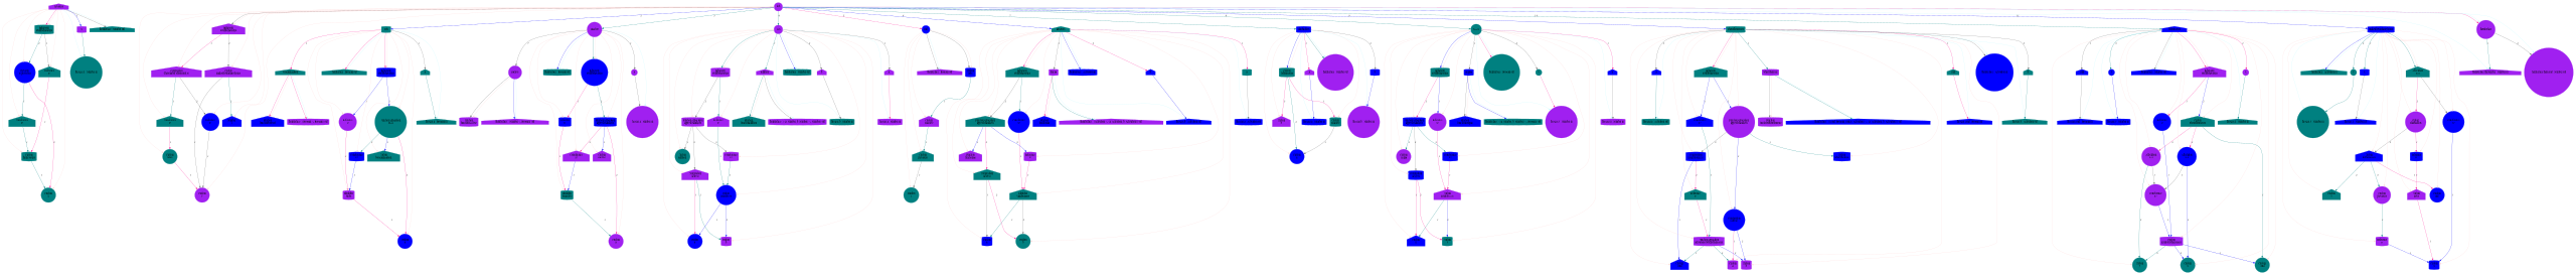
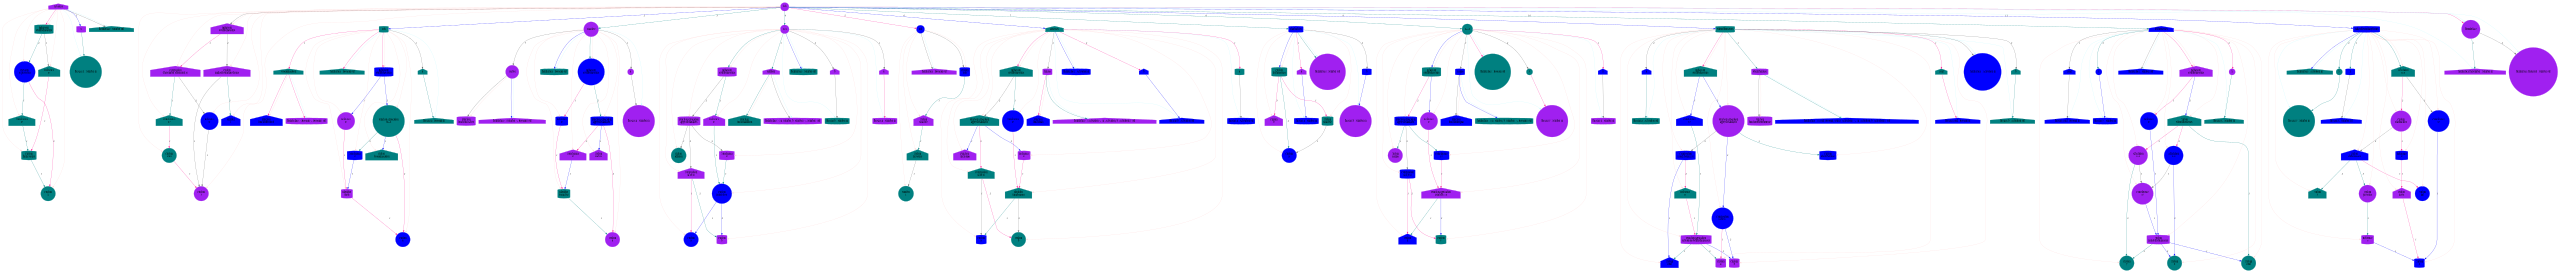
  digraph {
    node [color=purple fontname=Times shape=house style=filled]
    edge [arrowHead=normal arrowsize=1 color="#ffd5d5" dir=forward fontname="Times-Italic"]
    n1 [color=teal label="Custom\nx" shape=circle]
    n2 [color=teal label="Custom\ntheprevious$" shape=cylinder]
    n3 [color=teal label="Reference\n$!"]
    n4 [color=teal label="CoReference\n$?"]
    n5 [color=blue label="Previous\n$=previous$" shape=circle]
    n6 [color=teal label="Behaviour\n$withbehaviour$" shape=cylinder]
    n7 [color=blue label="Function\nfunctionboolNot"]
    n8 [color=blue label="Custom\na" shape=circle]
    n9 [label="Identifier\n#not$" shape=cylinder]
    n10 [label="Reference\n$!" shape=circle]
    n11 [color=teal label="Custom\nbooleannegation"]
    n12 [color=blue label="CoReference\n$?" shape=cylinder]
    n13 [color=teal label="FunctionApplication\n$$=$" shape=circle]
    n14 [color=blue label="Behaviour\n$withbehaviour$" shape=cylinder]
    n15 [label="Function\nfunctionisActive" shape=cylinder]
    n16 [label="Custom\na" shape=circle]
    n17 [color=teal label="Identifier\n#$isactive" shape=cylinder]
    n18 [color=blue label="Reference\n$!" shape=cylinder]
    n19 [label="Custom\nisactive"]
    n20 [label="CoReference\n$?"]
    n21 [color=blue label="FunctionApplication\napply$to$andget$" shape=cylinder]
    n22 [color=blue label="Behaviour\n$withbehaviour$" shape=circle]
    n23 [color=teal label="Function\nfunctionaddition"]
    n24 [color=blue label="Custom\na" shape=circle]
    n25 [label="Custom\nb" shape=cylinder]
    n26 [color=blue label="Custom\nresultof$+$" shape=circle]
    n27 [label="Reference\n$!"]
    n28 [color=teal label="Custom\naddition" shape=circle]
    n29 [label="Composition\n{a:$b:$}"]
    n30 [label="CoReference\n$?" shape=cylinder]
    n31 [label="FunctionApplication\napply$to$andget$" shape=cylinder]
    n32 [label="Behaviour\n$withbehaviour$" shape=cylinder]
    n33 [color=teal label="Number\n1" shape=circle]
    n34 [color=teal label="Custom\nprevious$"]
    n35 [label="Custom\n$isactive"]
    n36 [color=blue label="Custom\nnot$" shape=cylinder]
    n37 [color=blue label="Function\nfunctionall"]
    n38 [color=blue label="Custom\na" shape=cylinder]
    n39 [color=teal label="Custom\nb" shape=circle]
    n40 [color=teal label="Identifier\nvariableall$$"]
    n41 [color=blue label="CoReference\n$?" shape=circle]
    n42 [label="Function\nfunctionall"]
    n43 [label="Reference\n$!" shape=cylinder]
    n44 [color=teal label="Composition\n{a:$b:$}"]
    n45 [color=teal label="FunctionApplication\napply$to$andget$"]
    n46 [color=teal label="Behaviour\n$withbehaviour$"]
    n47 [color=blue label="Custom\na" shape=circle]
    n48 [color=teal label="Custom\n$isactive" shape=cylinder]
    n49 [label="Custom\nb"]
    n50 [color=teal label="Custom\nif$then$else$" shape=cylinder]
    n51 [color=blue label="Function\nfunctionisEqual"]
    n52 [color=blue label="Custom\nu"]
    n53 [color=teal label="Custom\nv" shape=cylinder]
-   n54 [label="Custom\nresultof$==$"]
+   n54 [label="FunctionApplication\nresultof$==$"]
    n55 [label="Reference\n$!" shape=circle]
    n56 [label="Custom\nisequal" shape=circle]
    n57 [color=blue label="Composition\n{a:$,b:$}" shape=cylinder]
    n58 [color=blue label="CoReference\n$?" shape=cylinder]
    n59 [color=blue label="FunctionApplication\napply$to$andget$" shape=cylinder]
    n60 [color=teal label="Behaviour\n$withbehaviour$" shape=cylinder]
    n61 [label="Function\nfunctionwhenThenElse" shape=cylinder]
    n62 [color=blue label="Custom\ncond"]
    n63 [label="Custom\na" shape=cylinder]
    n64 [label="Custom\nb" shape=cylinder]
    n65 [label="FunctionApplication\nactivationofwhen$then$else$" shape=cylinder]
    n66 [color=blue label="CoReference\n$?"]
    n67 [color=blue label="Custom\nwhenThenElse" shape=cylinder]
    n68 [color=teal label="Reference\n$!"]
    n69 [color=blue label="Composition\n{cond:$source:$}" shape=cylinder]
    n70 [color=blue label="Composition\n{a:$b:$}" shape=circle]
    n71 [label="FunctionApplication\napply$to$andget$" shape=circle]
    n72 [color=teal label="Behaviour\n$withbehaviour$"]
    n73 [color=teal label="Custom\ncond" shape=circle]
    n74 [color=teal label="Custom\nx" shape=circle]
    n75 [color=teal label="Custom\ny" shape=circle]
    n76 [label="Custom\nresultofif$then$else$" shape=cylinder]
    n77 [color=blue label="Reference\n$!" shape=circle]
    n78 [label="CoReference\n$?" shape=circle]
    n79 [color=blue label="Affectation\n$=$" shape=circle]
    n80 [label="Affectation\n$=$" shape=circle]
    n81 [color=teal label="Custom\nwhen$then$else$"]
    n82 [label="Behaviour\n$withbehaviour$"]
    n83 [color=blue label="Custom\nx" shape=cylinder]
    n84 [color=blue label="CoReference\n$?" shape=circle]
    n85 [label="Custom\nnew$"]
    n86 [color=blue label="Reference\n$!" shape=cylinder]
    n87 [color=blue label="Custom\ninit" shape=circle]
    n88 [color=teal label="Custom\ny"]
    n89 [label="Reference\n$!" shape=cylinder]
    n90 [label="Custom\nprevious$" shape=circle]
    n91 [color=blue label="Custom\nif$then$else$"]
    n92 [label="Custom\n$fallbackto$" shape=circle]
    n93 [color=teal label="Affectation\n$=$"]
    n94 [label="Custom\ny" shape=circle]
    n95 [color=teal label="Custom\nnew$" shape=circle]
    n96 [color=teal label="CoReference\n$?"]
    n97 [color=blue label="Reference\n$!" shape=circle]
    n98 [label="Composition\n{theNumber:$theResult:$}"]
    n99 [color=blue label="Number\n1"]
    n100 [label="Custom\nmake$flowinitiallyfrom$"]
    n101 [label="Behaviour\n$withbehaviour$"]
    n102 [label=bob shape=circle]
    n103 [color=teal label="not$" shape=cylinder]
    n104 [label="$isactive" shape=circle]
    n105 [label="$+$" shape=circle]
    n106 [color=blue label=init shape=circle]
    n107 [color=teal label="all$else$"]
    n108 [color=blue label="$fallbackto$" shape=cylinder]
    n109 [color=teal label="$==$" shape=circle]
    n110 [color=teal label="when$then$else$" shape=cylinder]
    n111 [color=blue label="if$then$else$"]
    n112 [color=blue label="make$flowinitiallyfrom$" shape=cylinder]
    n113 [label=theInterface shape=circle]
    n114 [label="theInterface.theNumber : Number in"]
    n115 [label="theInterface.theResult : Number out" shape=circle]
    n116 [label="previous$"]
    n117 [label=x shape=cylinder]
    n118 [color=teal label="theArgs.x : Number in" shape=circle]
    n119 [color=teal label="theInterface : Number out"]
    n120 [color=teal label=booleannegation]
    n121 [color=teal label=a]
    n122 [color=teal label="theArgs.a : Boolean in"]
    n123 [color=teal label="theInterface : Boolean out"]
    n124 [label=isactive shape=circle]
    n125 [label=a shape=circle]
    n126 [label="theArgs.a : Number in" shape=circle]
    n127 [color=teal label="theInterface : Boolean out" shape=cylinder]
    n128 [label=addition]
    n129 [label=a]
    n130 [label=b]
    n131 [label="theArgs.a : Number in" shape=cylinder]
    n132 [color=teal label="theArgs.b : Number in" shape=cylinder]
    n133 [color=teal label="theInterface : Number out" shape=cylinder]
    n134 [label="theInterface : Boolean out"]
    n135 [label=funcall shape=cylinder]
    n136 [color=teal label=a shape=cylinder]
    n137 [color=blue label=b]
    n138 [color=blue label="theArgs.a : Activation out" shape=cylinder]
    n139 [color=blue label="theArgs.b : Activation out"]
    n140 [color=blue label="theInterface : Activation in" shape=cylinder]
    n141 [label=a]
    n142 [color=blue label=b shape=cylinder]
    n143 [color=blue label="theArgs.a : Number in" shape=cylinder]
    n144 [label="theArgs.b : Number in" shape=circle]
    n145 [label="theInterface : Number out" shape=circle]
    n146 [color=blue label=isequal shape=cylinder]
    n147 [color=blue label=u]
    n148 [color=teal label=v shape=circle]
    n149 [label="theArgs.u : Number in" shape=cylinder]
    n150 [label="theArgs.v : Number in" shape=circle]
    n151 [color=teal label="theInterface : Boolean out" shape=circle]
    n152 [label=whenThenElse shape=cylinder]
    n153 [color=teal label=cond]
    n154 [color=blue label=a]
    n155 [color=teal label=b]
    n156 [color=blue label="theArgs.cond : Boolean in"]
    n157 [color=teal label="theArgs.a : Activation out" shape=cylinder]
    n158 [color=teal label="theArgs.b : Activation out"]
    n159 [color=blue label="theInterface : Activation in" shape=circle]
    n160 [color=blue label=cond]
    n161 [label=x shape=circle]
    n162 [color=blue label=y shape=circle]
    n163 [color=blue label="theArgs.cond : Boolean in"]
    n164 [color=teal label="theArgs.x : Number in"]
    n165 [color=blue label="theArgs.y : Number in" shape=cylinder]
    n166 [color=blue label="theInterface : Number out"]
    n167 [color=blue label=x shape=cylinder]
    n168 [color=teal label=y shape=circle]
    n169 [color=blue label="theArgs.x : Number ref"]
    n170 [color=teal label="theArgs.y : Number in" shape=circle]
    n171 [color=teal label="theInterface : Activation in"]
    n172 [label="theInterface : {Boolean -> Boolean} out" shape=cylinder]
    n173 [label="theInterface : {Number -> Boolean} out"]
    n174 [label="theInterface : {{a: Number, b: Number} -> Number} out" shape=cylinder]
    n175 [label="theInterface : {Activation -> {a: Activation, b: Activation}} out"]
    n176 [color=teal label="theInterface : {{a: Number, b: Number} -> Boolean} out" shape=cylinder]
    n177 [color=blue label="theInterface : {{cond: Boolean, source: Activation} -> {a: Activation, b: Activation}} out"]
    n2 -> n1 [color=teal label=1]
    n3 -> n2 [color=deeppink label=1]
    n4 -> n2 [color=teal label=1]
    n5 -> n1 [color=deeppink label=2]
    n5 -> n4 [color=teal label=1]
    n6 -> n3 [color=gray40 label=1]
    n6 -> n5 [color=teal label=2]
    n9 -> n8 [color=deeppink label=1]
    n10 -> n9 [color=deeppink label=1]
    n12 -> n9 [color=blue label=1]
    n13 -> n8 [color=deeppink label=2]
    n13 -> n11 [color=blue label=1]
    n13 -> n12 [color=teal label=3]
    n14 -> n10 [color=blue label=1]
    n14 -> n13 [color=blue label=2]
    n17 -> n16 [color=teal label=1]
    n18 -> n17 [color=deeppink label=1]
    n20 -> n17 [color=blue label=1]
    n21 -> n16 [color=deeppink label=2]
    n21 -> n19 [color=blue label=1]
    n21 -> n20 [color=deeppink label=3]
    n22 -> n18 [color=deeppink label=1]
    n22 -> n21 [color=teal label=2]
    n26 -> n24 [color=blue label=1]
    n26 -> n25 [color=blue label=2]
    n27 -> n26 [color=teal label=1]
    n29 -> n24 [color=deeppink label=1]
    n29 -> n25 [color=teal label=2]
    n30 -> n26 [color=teal label=1]
    n31 -> n28 [color=gray40 label=1]
    n31 -> n29 [color=gray40 label=2]
    n31 -> n30 [color=gray40 label=3]
    n32 -> n27 [color=teal label=1]
    n32 -> n31 [color=gray40 label=2]
    n34 -> n33 [color=gray40 label=1]
    n35 -> n34 [color=teal label=1]
    n36 -> n35 [color=teal label=1]
    n40 -> n38 [color=teal label=1]
    n40 -> n39 [color=gray40 label=2]
    n41 -> n40 [color=deeppink label=1]
    n43 -> n40 [color=deeppink label=1]
    n44 -> n38 [color=gray40 label=1]
    n44 -> n39 [color=deeppink label=2]
    n45 -> n42 [color=blue label=1]
    n45 -> n43 [color=blue label=2]
    n45 -> n44 [color=deeppink label=3]
    n46 -> n41 [color=teal label=1]
    n46 -> n45 [color=gray40 label=2]
    n48 -> n47 [color=gray40 label=1]
    n50 -> n47 [color=teal label=2]
    n50 -> n48 [color=deeppink label=1]
    n50 -> n49 [color=deeppink label=3]
    n54 -> n52 [color=teal label=1]
    n54 -> n53 [color=blue label=2]
    n55 -> n54 [color=deeppink label=1]
    n57 -> n52 [color=deeppink label=1]
    n57 -> n53 [color=deeppink label=2]
    n58 -> n54 [color=deeppink label=1]
    n59 -> n56 [color=teal label=1]
    n59 -> n57 [color=gray40 label=2]
    n59 -> n58 [color=teal label=3]
    n60 -> n55 [color=blue label=1]
    n60 -> n59 [color=deeppink label=2]
    n65 -> n62 [color=teal label=1]
    n65 -> n63 [color=teal label=2]
    n65 -> n64 [color=blue label=3]
    n66 -> n65 [color=teal label=1]
    n68 -> n65 [color=deeppink label=1]
    n69 -> n62 [color=blue label=1]
    n69 -> n68 [color=deeppink label=2]
    n70 -> n63 [color=deeppink label=1]
    n70 -> n64 [color=blue label=2]
    n71 -> n67 [color=teal label=1]
    n71 -> n69 [color=gray40 label=2]
    n71 -> n70 [color=blue label=3]
    n72 -> n66 [color=blue label=1]
    n72 -> n71 [color=blue label=2]
    n76 -> n73 [color=blue label=1]
    n76 -> n74 [color=blue label=2]
    n76 -> n75 [color=teal label=3]
    n77 -> n76 [color=blue label=1]
    n78 -> n76 [color=blue label=1]
    n79 -> n74 [color=blue label=2]
    n79 -> n78 [color=gray40 label=1]
    n80 -> n75 [color=teal label=2]
    n80 -> n78 [color=gray40 label=1]
    n81 -> n73 [color=teal label=1]
    n81 -> n79 [color=deeppink label=2]
    n81 -> n80 [color=deeppink label=3]
    n82 -> n77 [color=deeppink label=1]
    n82 -> n81 [color=blue label=2]
    n84 -> n83 [color=blue label=1]
    n85 -> n83 [color=deeppink label=1]
    n86 -> n85 [color=deeppink label=1]
    n89 -> n83 [color=blue label=1]
    n90 -> n89 [color=teal label=1]
    n91 -> n87 [color=deeppink label=1]
    n91 -> n88 [color=teal label=2]
    n91 -> n90 [color=teal label=3]
    n92 -> n86 [color=deeppink label=1]
    n92 -> n91 [color=gray40 label=2]
    n93 -> n84 [color=gray40 label=1]
    n93 -> n92 [color=deeppink label=2]
    n95 -> n94 [color=deeppink label=1]
    n96 -> n95 [color=deeppink label=1]
    n97 -> n94 [color=gray40 label=1]
    n98 -> n96 [color=teal label=1]
    n98 -> n97 [color=gray40 label=2]
    n100 -> n94 [color=gray40 label=1]
    n100 -> n99 [color=teal label=2]
    n101 -> n98 [color=deeppink label=1]
    n101 -> n100 [color=gray40 label=2]
    n102 -> n94
    n102 -> n95
    n102 -> n96
    n102 -> n97
    n102 -> n98
    n102 -> n99
    n102 -> n100
    n102 -> n101 [color=gray40]
    n102 -> n101
    n102 -> n103 [color=blue label=2]
    n102 -> n104 [color=teal label=3]
    n102 -> n105 [color=teal label=4]
    n102 -> n106 [color=deeppink label=5]
    n102 -> n107 [color=blue label=6]
    n102 -> n108 [color=teal label=7]
    n102 -> n109 [color=teal label=8]
    n102 -> n110 [color=blue label=9]
    n102 -> n111 [color=teal label=10]
    n102 -> n112 [color=blue label=11]
    n102 -> n113 [color=deeppink]
    n102 -> n113 [color="#bef9ff"]
    n102 -> n114 [color="#bef9ff"]
    n102 -> n115 [color="#bef9ff"]
    n103 -> n8
    n103 -> n9
    n103 -> n10
    n103 -> n11
    n103 -> n12
    n103 -> n13
    n103 -> n14 [color=deeppink]
    n103 -> n14
    n103 -> n120 [color=deeppink label=1]
    n103 -> n121 [color=gray40 label=1]
    n103 -> n122 [color="#bef9ff"]
    n103 -> n123 [color=deeppink]
    n103 -> n123 [color="#bef9ff"]
    n104 -> n16
    n104 -> n17
    n104 -> n18
    n104 -> n19
    n104 -> n20
    n104 -> n21
    n104 -> n22 [color=teal]
    n104 -> n22
    n104 -> n124 [color=gray40 label=7]
    n104 -> n125 [color=gray40 label=1]
    n104 -> n126 [color="#bef9ff"]
    n104 -> n127 [color=blue]
    n104 -> n127 [color="#bef9ff"]
    n105 -> n24
    n105 -> n25
    n105 -> n26
    n105 -> n27
    n105 -> n28
    n105 -> n29
    n105 -> n30
    n105 -> n31
    n105 -> n32 [color=teal]
    n105 -> n32
    n105 -> n128 [color=teal label=1]
    n105 -> n129 [color=gray40 label=1]
    n105 -> n130 [color=gray40 label=2]
    n105 -> n131 [color="#bef9ff"]
    n105 -> n132 [color="#bef9ff"]
    n105 -> n133 [color=blue]
    n105 -> n133 [color="#bef9ff"]
    n106 -> n33
    n106 -> n34
    n106 -> n35
    n106 -> n36 [color=gray40]
    n106 -> n36
    n106 -> n134 [color=gray40]
    n106 -> n134 [color="#bef9ff"]
    n107 -> n38
    n107 -> n39
    n107 -> n40
    n107 -> n41
    n107 -> n42
    n107 -> n43
    n107 -> n44
    n107 -> n45
    n107 -> n46 [color=deeppink]
    n107 -> n46
    n107 -> n135 [color=gray40 label=1]
    n107 -> n136 [color=deeppink label=1]
    n107 -> n137 [color=deeppink label=2]
    n107 -> n138 [color="#bef9ff"]
    n107 -> n139 [color="#bef9ff"]
    n107 -> n140 [color=blue]
    n107 -> n140 [color="#bef9ff"]
    n108 -> n47
    n108 -> n48
    n108 -> n49
    n108 -> n50 [color=blue]
    n108 -> n50
    n108 -> n141 [color=deeppink label=1]
    n108 -> n142 [color=gray40 label=2]
    n108 -> n143 [color="#bef9ff"]
    n108 -> n144 [color="#bef9ff"]
    n108 -> n145 [color=teal]
    n108 -> n145 [color="#bef9ff"]
    n109 -> n52
    n109 -> n53
    n109 -> n54
    n109 -> n55
    n109 -> n56
    n109 -> n57
    n109 -> n58
    n109 -> n59
    n109 -> n60 [color=blue]
    n109 -> n60
    n109 -> n146 [color=gray40 label=1]
    n109 -> n147 [color=deeppink label=1]
    n109 -> n148 [color=gray40 label=2]
    n109 -> n149 [color="#bef9ff"]
    n109 -> n150 [color="#bef9ff"]
    n109 -> n151 [color=deeppink]
    n109 -> n151 [color="#bef9ff"]
    n110 -> n62
    n110 -> n63
    n110 -> n64
    n110 -> n65
    n110 -> n66
    n110 -> n67
    n110 -> n68
    n110 -> n69
    n110 -> n70
    n110 -> n71
    n110 -> n72 [color=deeppink]
    n110 -> n72
    n110 -> n152 [color=teal label=1]
    n110 -> n153 [color=deeppink label=1]
    n110 -> n154 [color=gray40 label=2]
    n110 -> n155 [color=gray40 label=3]
    n110 -> n156 [color="#bef9ff"]
    n110 -> n157 [color="#bef9ff"]
    n110 -> n158 [color="#bef9ff"]
    n110 -> n159 [color=gray40]
    n110 -> n159 [color="#bef9ff"]
    n111 -> n73
    n111 -> n74
    n111 -> n75
    n111 -> n76
    n111 -> n77
    n111 -> n78
    n111 -> n79
    n111 -> n80
    n111 -> n81
    n111 -> n82 [color=deeppink]
    n111 -> n82
    n111 -> n160 [color=gray40 label=1]
    n111 -> n161 [color=deeppink label=2]
    n111 -> n162 [color=teal label=3]
    n111 -> n163 [color="#bef9ff"]
    n111 -> n164 [color="#bef9ff"]
    n111 -> n165 [color="#bef9ff"]
    n111 -> n166 [color=gray40]
    n111 -> n166 [color="#bef9ff"]
    n112 -> n83
    n112 -> n84
    n112 -> n85
    n112 -> n86
    n112 -> n87
    n112 -> n88
    n112 -> n89
    n112 -> n90
    n112 -> n91
    n112 -> n92
    n112 -> n93 [color=teal]
    n112 -> n93
    n112 -> n167 [color=teal label=1]
    n112 -> n168 [color=teal label=2]
    n112 -> n169 [color="#bef9ff"]
    n112 -> n170 [color="#bef9ff"]
    n112 -> n171 [color=blue]
    n112 -> n171 [color="#bef9ff"]
    n113 -> n114 [color=teal label=1]
    n113 -> n115 [color=gray40 label=2]
    n116 -> n1
    n116 -> n2
    n116 -> n3
    n116 -> n4
    n116 -> n5
    n116 -> n6 [color=deeppink]
    n116 -> n6
    n116 -> n117 [color=blue label=1]
    n116 -> n118 [color="#bef9ff"]
    n116 -> n119 [color=gray40]
    n116 -> n119 [color="#bef9ff"]
    n117 -> n118 [color=teal]
    n120 -> n7 [color=deeppink]
    n120 -> n7
    n120 -> n172 [color=deeppink]
    n120 -> n172 [color="#bef9ff"]
    n121 -> n122 [color=teal]
    n124 -> n15 [color=gray40]
    n124 -> n15
    n124 -> n173 [color=blue]
    n124 -> n173 [color="#bef9ff"]
    n125 -> n126 [color=gray40]
    n128 -> n23 [color=teal]
    n128 -> n23
    n128 -> n174 [color=gray40]
    n128 -> n174 [color="#bef9ff"]
    n129 -> n131 [color=deeppink]
    n130 -> n132 [color=gray40]
    n135 -> n37 [color=deeppink]
    n135 -> n37
    n135 -> n175 [color=teal]
    n135 -> n175 [color="#bef9ff"]
    n136 -> n138 [color=gray40]
    n137 -> n139 [color=blue]
    n141 -> n143 [color=blue]
    n142 -> n144 [color=blue]
    n146 -> n51 [color=gray40]
    n146 -> n51
    n146 -> n176 [color=blue]
    n146 -> n176 [color="#bef9ff"]
    n147 -> n149 [color=gray40]
    n148 -> n150 [color=deeppink]
    n152 -> n61 [color=gray40]
    n152 -> n61
    n152 -> n177 [color=teal]
    n152 -> n177 [color="#bef9ff"]
    n153 -> n156 [color=deeppink]
    n154 -> n157 [color=teal]
    n155 -> n158 [color=teal]
    n160 -> n163 [color=gray40]
    n161 -> n164 [color=teal]
    n162 -> n165 [color=blue]
    n167 -> n169 [color=gray40]
    n168 -> n170 [color=teal]
  }
